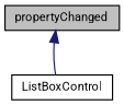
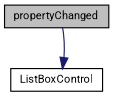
  digraph {
    rankdir=TB
    fontname=Roboto
    node [color=black fontname=Roboto fontsize=10 shape=record style=filled]
    n1 [fillcolor=grey75 fontcolor=black height=0.2 label=propertyChanged width=0.4]
    n2 [fillcolor=white height=0.2 label=ListBoxControl width=0.4]
-   n1 -> n2 [color=midnightblue dir=back fontname=Roboto fontsize=10 labelfontname=FreeSans labelfontsize=10 style=solid]
+   n2 -> n1 [color=midnightblue dir=back fontname=Roboto fontsize=10 labelfontname=FreeSans labelfontsize=10 style=solid]
  }
